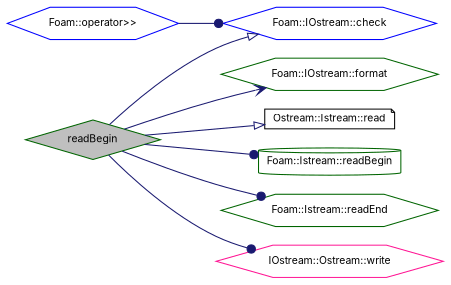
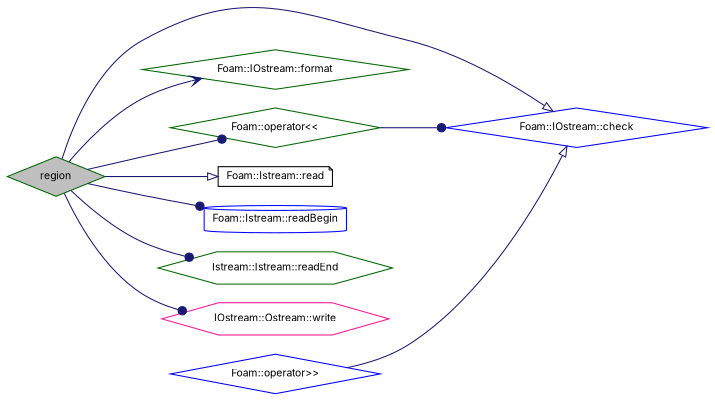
  digraph {
    fontname=Inter
    rankdir=LR
    node [color=darkgreen fontname=Inter fontsize=10 shape=diamond]
    edge [arrowhead=dot color=midnightblue fontname=Inter fontsize=10 labelfontname=FreeSans labelfontsize=10 style=solid]
-   n1 [fillcolor=grey75 fontcolor=black height=0.2 label=readBegin style=filled width=0.4]
-   n2 [color=blue height=0.2 label="Foam::IOstream::check" shape=hexagon width=0.4]
-   n3 [height=0.2 label="Foam::IOstream::format" shape=hexagon width=0.4]
-   n5 [color=black height=0.2 label="Ostream::Istream::read" shape=note width=0.4]
-   n6 [height=0.2 label="Foam::Istream::readBegin" shape=cylinder width=0.4]
-   n7 [height=0.2 label="Foam::Istream::readEnd" shape=hexagon width=0.4]
+   n1 [fillcolor=grey75 fontcolor=black height=0.2 label=region style=filled width=0.4]
+   n2 [color=blue height=0.2 label="Foam::IOstream::check" width=0.4]
+   n3 [height=0.2 label="Foam::IOstream::format" width=0.4]
+   n4 [height=0.2 label="Foam::operator\<\<" width=0.4]
+   n5 [color=black height=0.2 label="Foam::Istream::read" shape=note width=0.4]
+   n6 [color=blue height=0.2 label="Foam::Istream::readBegin" shape=cylinder width=0.4]
+   n7 [height=0.2 label="Istream::Istream::readEnd" shape=hexagon width=0.4]
    n8 [color=deeppink height=0.2 label="IOstream::Ostream::write" shape=hexagon width=0.4]
-   n9 [color=blue height=0.2 label="Foam::operator\>\>" shape=hexagon width=0.4]
+   n9 [color=blue height=0.2 label="Foam::operator\>\>" width=0.4]
    n1 -> n2 [arrowhead=onormal]
    n1 -> n3 [arrowhead=vee]
+   n1 -> n4
    n1 -> n5 [arrowhead=onormal]
    n1 -> n6
    n1 -> n7
    n1 -> n8
-   n9 -> n2
+   n4 -> n2
+   n9 -> n2 [arrowhead=onormal]
  }
